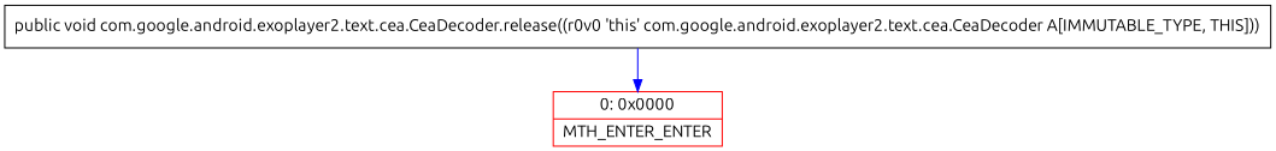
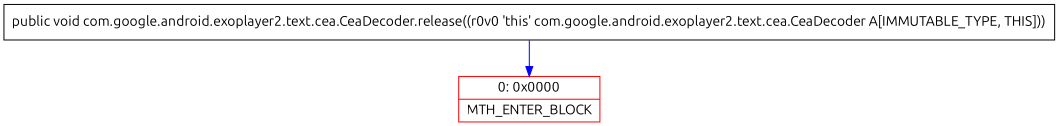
  digraph {
    fontname=Ubuntu
    node [shape=record fontname=Ubuntu]
-   n1 [color=red label="{0\:\ 0x0000|MTH_ENTER_ENTER\l}"]
+   n1 [color=red label="{0\:\ 0x0000|MTH_ENTER_BLOCK\l}"]
    n2 [label="{public void com.google.android.exoplayer2.text.cea.CeaDecoder.release((r0v0 'this' com.google.android.exoplayer2.text.cea.CeaDecoder A[IMMUTABLE_TYPE, THIS])) }"]
    subgraph cluster_1 {
      label="R(0)"
    }
    n2 -> n1 [color=blue fontname=Ubuntu]
  }
